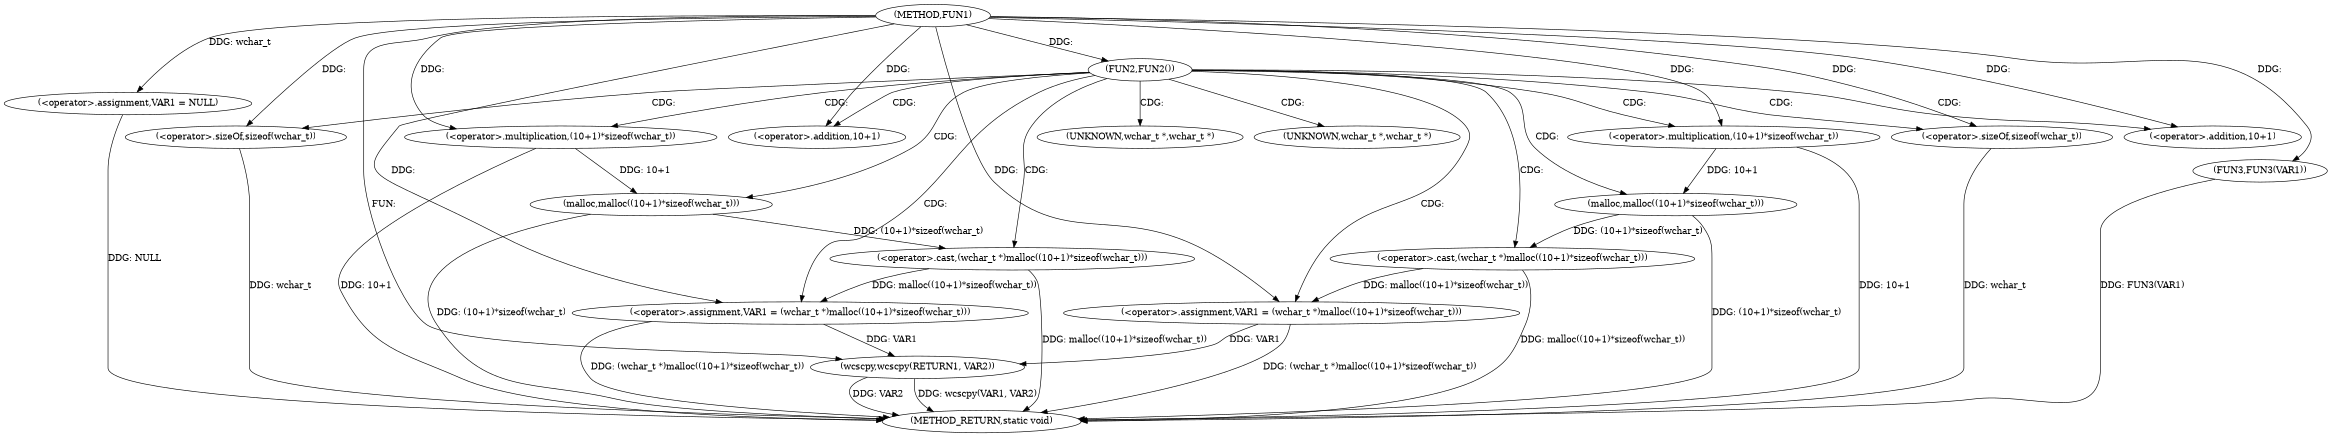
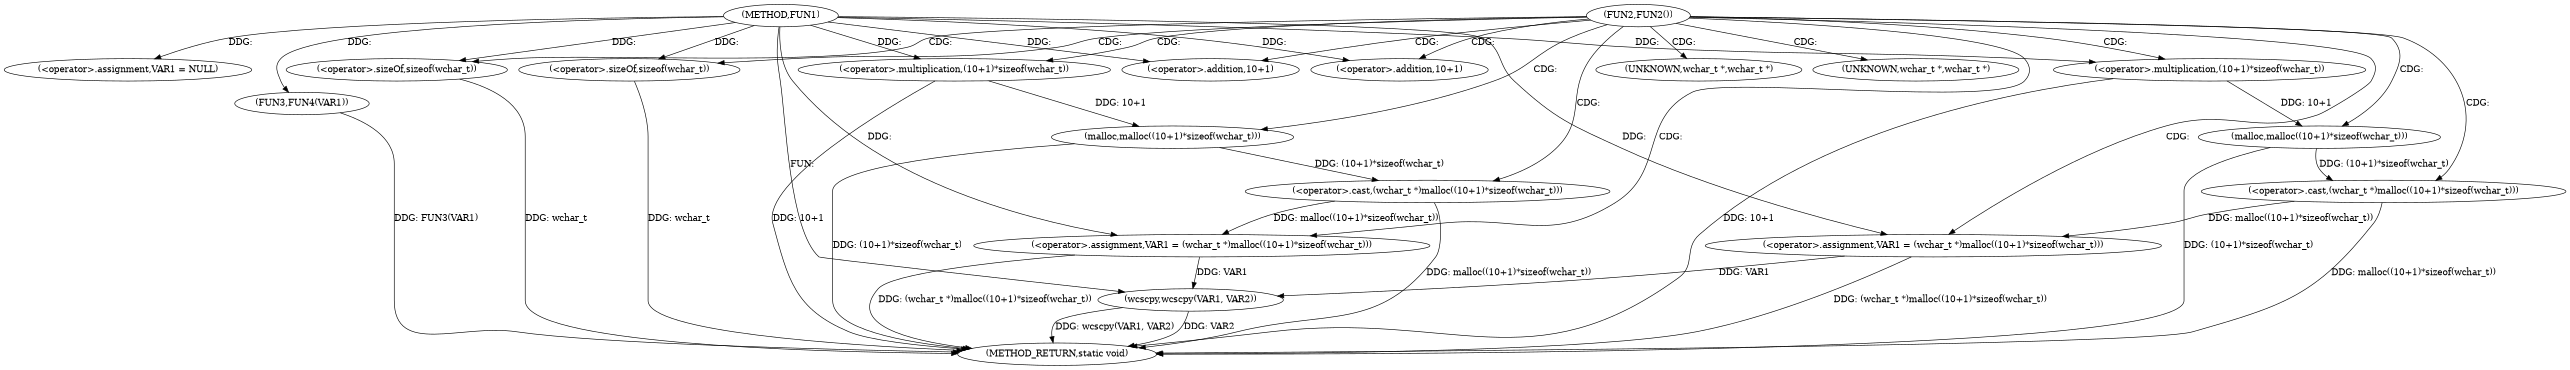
  digraph {
    n1 [label="(METHOD,FUN1)"]
    n2 [label="(<operator>.assignment,VAR1 = NULL)"]
    n3 [label="(FUN2,FUN2())"]
    n4 [label="(<operator>.assignment,VAR1 = (wchar_t *)malloc((10+1)*sizeof(wchar_t)))"]
    n5 [label="(<operator>.multiplication,(10+1)*sizeof(wchar_t))"]
    n6 [label="(<operator>.addition,10+1)"]
    n7 [label="(<operator>.sizeOf,sizeof(wchar_t))"]
    n8 [label="(<operator>.assignment,VAR1 = (wchar_t *)malloc((10+1)*sizeof(wchar_t)))"]
    n9 [label="(<operator>.multiplication,(10+1)*sizeof(wchar_t))"]
    n10 [label="(<operator>.addition,10+1)"]
    n11 [label="(<operator>.sizeOf,sizeof(wchar_t))"]
-   n12 [label="(wcscpy,wcscpy(RETURN1, VAR2))"]
-   n13 [label="(FUN3,FUN3(VAR1))"]
+   n12 [label="(wcscpy,wcscpy(VAR1, VAR2))"]
+   n13 [label="(FUN3,FUN4(VAR1))"]
    n14 [label="(METHOD_RETURN,static void)"]
    n15 [label="(<operator>.cast,(wchar_t *)malloc((10+1)*sizeof(wchar_t)))"]
    n16 [label="(malloc,malloc((10+1)*sizeof(wchar_t)))"]
    n17 [label="(<operator>.cast,(wchar_t *)malloc((10+1)*sizeof(wchar_t)))"]
    n18 [label="(malloc,malloc((10+1)*sizeof(wchar_t)))"]
    n19 [label="(UNKNOWN,wchar_t *,wchar_t *)"]
    n20 [label="(UNKNOWN,wchar_t *,wchar_t *)"]
-   n1 -> n2 [label="DDG: wchar_t"]
-   n1 -> n3 [label="DDG: "]
+   n1 -> n2 [label="DDG: "]
    n1 -> n4 [label="DDG: "]
    n1 -> n5 [label="DDG: "]
    n1 -> n6 [label="DDG: "]
    n1 -> n7 [label="DDG: "]
    n1 -> n8 [label="DDG: "]
    n1 -> n9 [label="DDG: "]
    n1 -> n10 [label="DDG: "]
    n1 -> n11 [label="DDG: "]
    n1 -> n12 [label="FUN: "]
    n1 -> n13 [label="DDG: "]
-   n2 -> n14 [label="DDG: NULL"]
    n3 -> n4 [label="CDG: "]
    n3 -> n5 [label="CDG: "]
    n3 -> n6 [label="CDG: "]
    n3 -> n7 [label="CDG: "]
    n3 -> n8 [label="CDG: "]
    n3 -> n9 [label="CDG: "]
    n3 -> n10 [label="CDG: "]
    n3 -> n11 [label="CDG: "]
    n3 -> n15 [label="CDG: "]
    n3 -> n16 [label="CDG: "]
    n3 -> n17 [label="CDG: "]
    n3 -> n18 [label="CDG: "]
    n3 -> n19 [label="CDG: "]
    n3 -> n20 [label="CDG: "]
    n4 -> n12 [label="DDG: VAR1"]
    n4 -> n14 [label="DDG: (wchar_t *)malloc((10+1)*sizeof(wchar_t))"]
    n5 -> n14 [label="DDG: 10+1"]
    n5 -> n16 [label="DDG: 10+1"]
    n7 -> n14 [label="DDG: wchar_t"]
    n8 -> n12 [label="DDG: VAR1"]
    n8 -> n14 [label="DDG: (wchar_t *)malloc((10+1)*sizeof(wchar_t))"]
    n9 -> n14 [label="DDG: 10+1"]
    n9 -> n18 [label="DDG: 10+1"]
    n11 -> n14 [label="DDG: wchar_t"]
    n12 -> n14 [label="DDG: VAR2"]
    n12 -> n14 [label="DDG: wcscpy(VAR1, VAR2)"]
    n13 -> n14 [label="DDG: FUN3(VAR1)"]
    n15 -> n4 [label="DDG: malloc((10+1)*sizeof(wchar_t))"]
    n15 -> n14 [label="DDG: malloc((10+1)*sizeof(wchar_t))"]
    n16 -> n14 [label="DDG: (10+1)*sizeof(wchar_t)"]
    n16 -> n15 [label="DDG: (10+1)*sizeof(wchar_t)"]
    n17 -> n8 [label="DDG: malloc((10+1)*sizeof(wchar_t))"]
    n17 -> n14 [label="DDG: malloc((10+1)*sizeof(wchar_t))"]
    n18 -> n14 [label="DDG: (10+1)*sizeof(wchar_t)"]
    n18 -> n17 [label="DDG: (10+1)*sizeof(wchar_t)"]
  }
